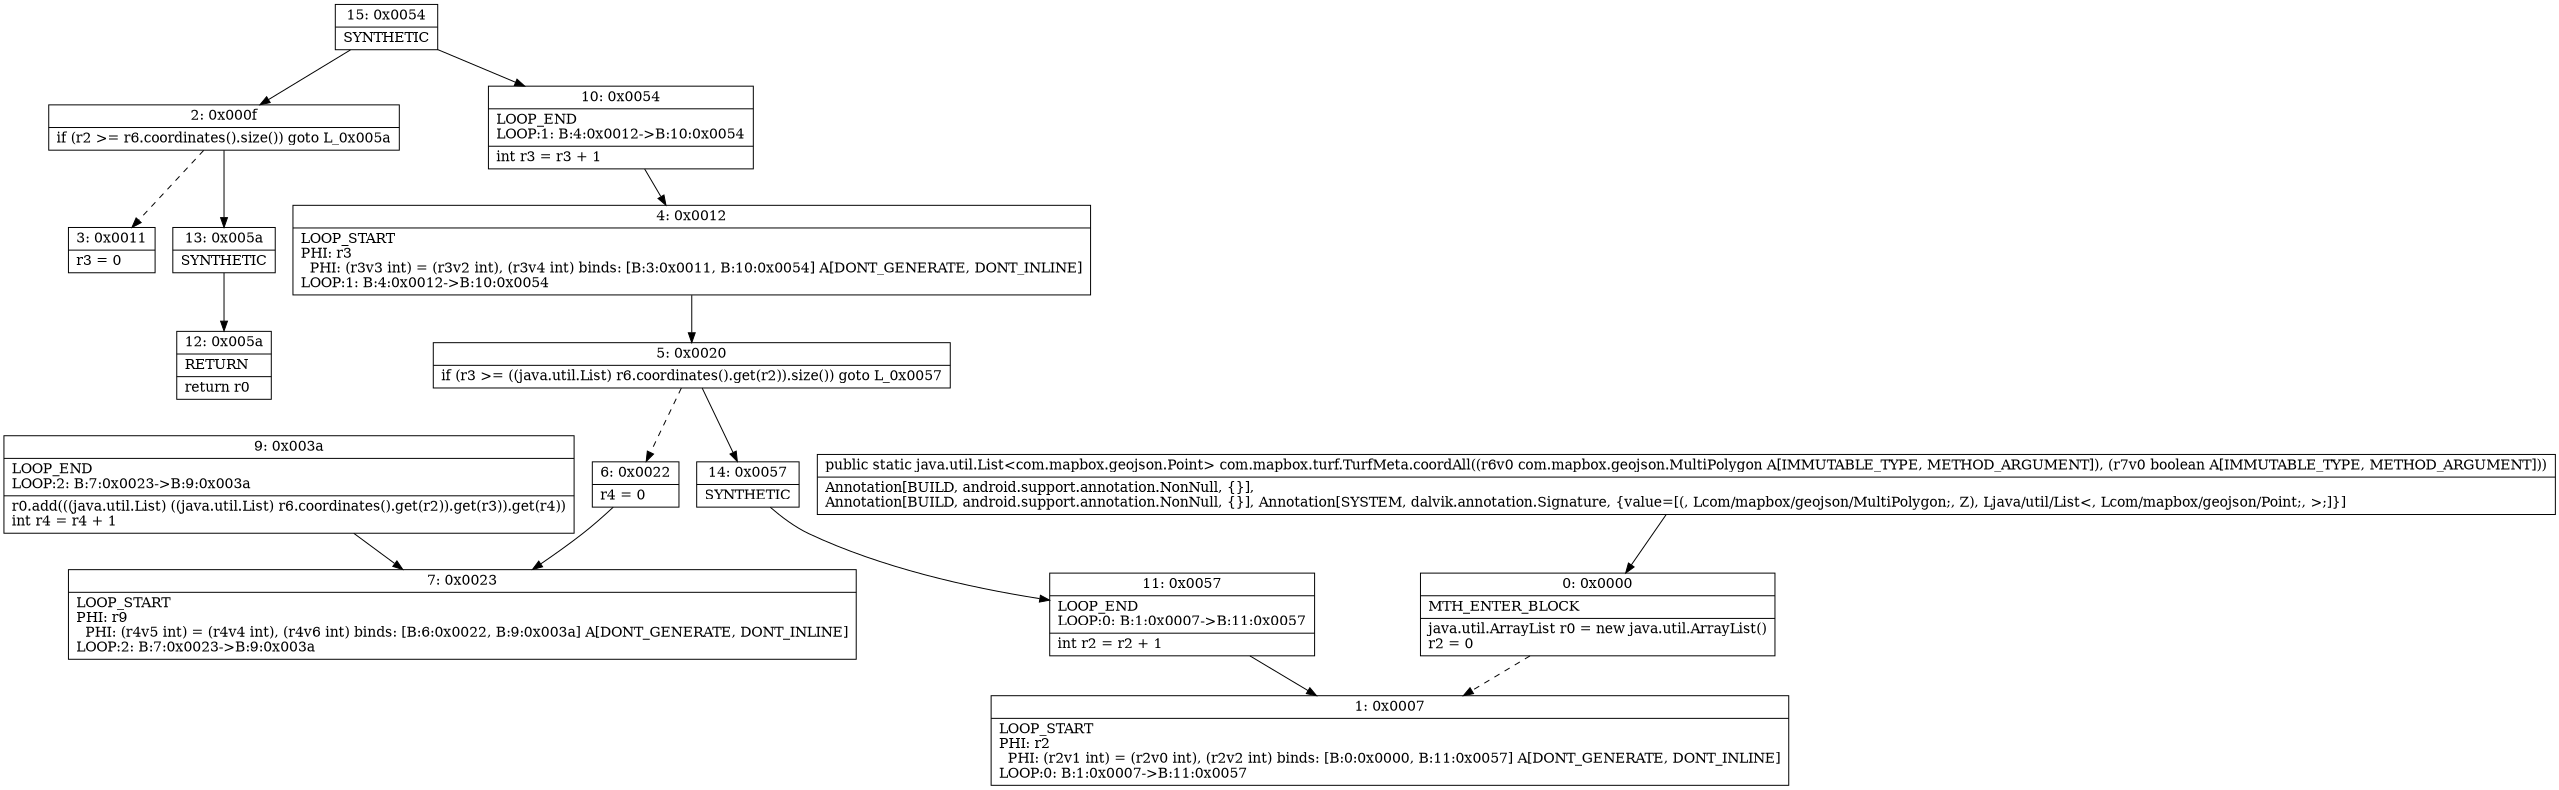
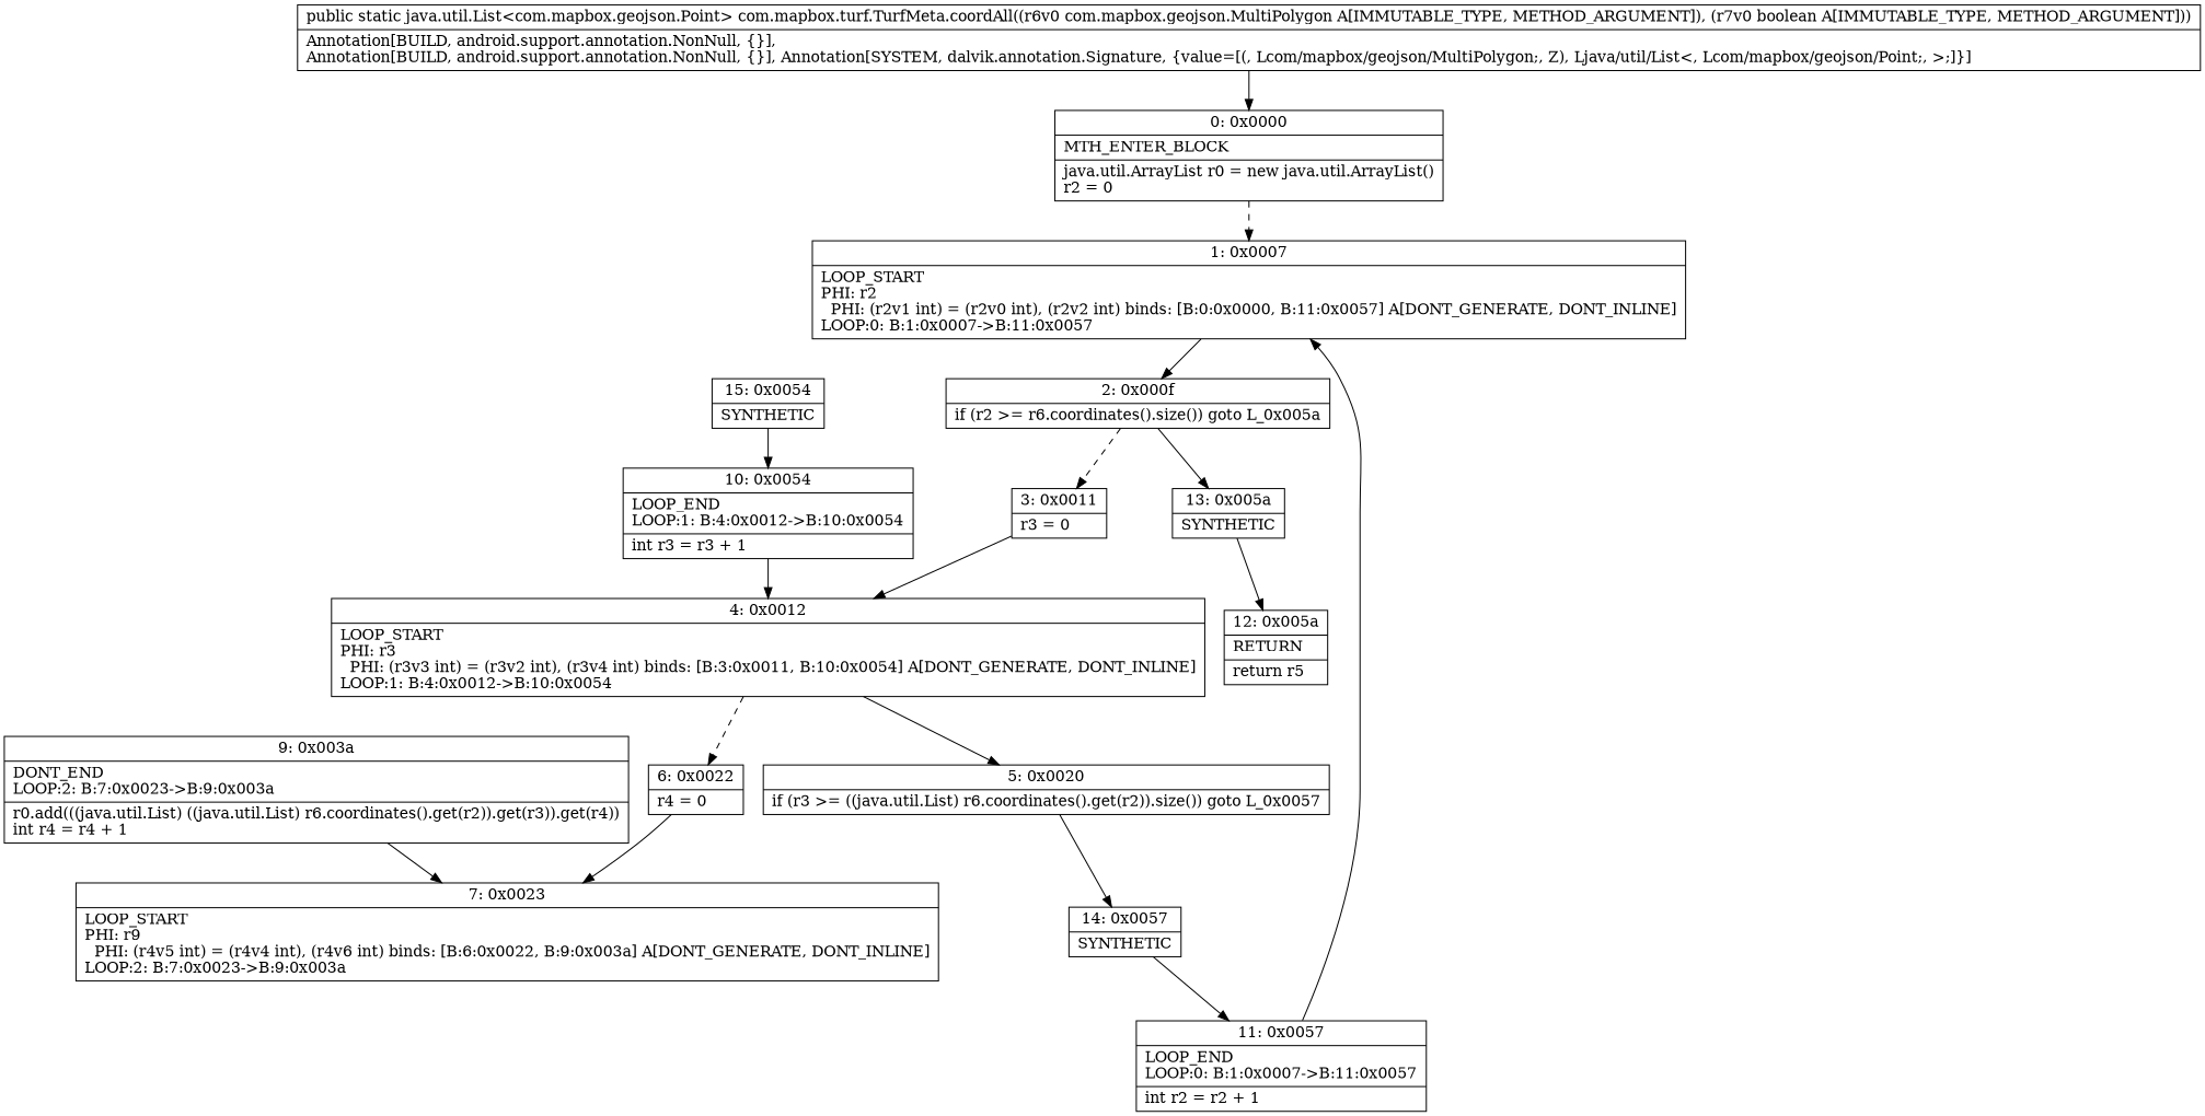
  digraph {
    node [shape=record]
    n1 [label="{0\:\ 0x0000|MTH_ENTER_BLOCK\l|java.util.ArrayList r0 = new java.util.ArrayList()\lr2 = 0\l}"]
    n2 [label="{1\:\ 0x0007|LOOP_START\lPHI: r2 \l  PHI: (r2v1 int) = (r2v0 int), (r2v2 int) binds: [B:0:0x0000, B:11:0x0057] A[DONT_GENERATE, DONT_INLINE]\lLOOP:0: B:1:0x0007\-\>B:11:0x0057\l}"]
    n3 [label="{2\:\ 0x000f|if (r2 \>= r6.coordinates().size()) goto L_0x005a\l}"]
    n4 [label="{3\:\ 0x0011|r3 = 0\l}"]
    n5 [label="{13\:\ 0x005a|SYNTHETIC\l}"]
    n6 [label="{4\:\ 0x0012|LOOP_START\lPHI: r3 \l  PHI: (r3v3 int) = (r3v2 int), (r3v4 int) binds: [B:3:0x0011, B:10:0x0054] A[DONT_GENERATE, DONT_INLINE]\lLOOP:1: B:4:0x0012\-\>B:10:0x0054\l}"]
-   n7 [label="{12\:\ 0x005a|RETURN\l|return r0\l}"]
+   n7 [label="{12\:\ 0x005a|RETURN\l|return r5\l}"]
    n8 [label="{5\:\ 0x0020|if (r3 \>= ((java.util.List) r6.coordinates().get(r2)).size()) goto L_0x0057\l}"]
    n9 [label="{6\:\ 0x0022|r4 = 0\l}"]
    n10 [label="{14\:\ 0x0057|SYNTHETIC\l}"]
    n11 [label="{7\:\ 0x0023|LOOP_START\lPHI: r9 \l  PHI: (r4v5 int) = (r4v4 int), (r4v6 int) binds: [B:6:0x0022, B:9:0x003a] A[DONT_GENERATE, DONT_INLINE]\lLOOP:2: B:7:0x0023\-\>B:9:0x003a\l}"]
    n12 [label="{11\:\ 0x0057|LOOP_END\lLOOP:0: B:1:0x0007\-\>B:11:0x0057\l|int r2 = r2 + 1\l}"]
-   n13 [label="{9\:\ 0x003a|LOOP_END\lLOOP:2: B:7:0x0023\-\>B:9:0x003a\l|r0.add(((java.util.List) ((java.util.List) r6.coordinates().get(r2)).get(r3)).get(r4))\lint r4 = r4 + 1\l}"]
+   n13 [label="{9\:\ 0x003a|DONT_END\lLOOP:2: B:7:0x0023\-\>B:9:0x003a\l|r0.add(((java.util.List) ((java.util.List) r6.coordinates().get(r2)).get(r3)).get(r4))\lint r4 = r4 + 1\l}"]
    n14 [label="{15\:\ 0x0054|SYNTHETIC\l}"]
    n15 [label="{10\:\ 0x0054|LOOP_END\lLOOP:1: B:4:0x0012\-\>B:10:0x0054\l|int r3 = r3 + 1\l}"]
    n16 [label="{public static java.util.List\<com.mapbox.geojson.Point\> com.mapbox.turf.TurfMeta.coordAll((r6v0 com.mapbox.geojson.MultiPolygon A[IMMUTABLE_TYPE, METHOD_ARGUMENT]), (r7v0 boolean A[IMMUTABLE_TYPE, METHOD_ARGUMENT]))  | Annotation[BUILD, android.support.annotation.NonNull, \{\}], \lAnnotation[BUILD, android.support.annotation.NonNull, \{\}], Annotation[SYSTEM, dalvik.annotation.Signature, \{value=[(, Lcom\/mapbox\/geojson\/MultiPolygon;, Z), Ljava\/util\/List\<, Lcom\/mapbox\/geojson\/Point;, \>;]\}]\l}"]
    n1 -> n2 [style=dashed]
-   n14 -> n3
+   n2 -> n3
    n3 -> n4 [style=dashed]
    n3 -> n5
+   n4 -> n6
    n5 -> n7
    n6 -> n8
-   n8 -> n9 [style=dashed]
+   n6 -> n9 [style=dashed]
    n8 -> n10
    n9 -> n11
    n10 -> n12
    n12 -> n2
    n13 -> n11
    n14 -> n15
    n15 -> n6
    n16 -> n1
  }
